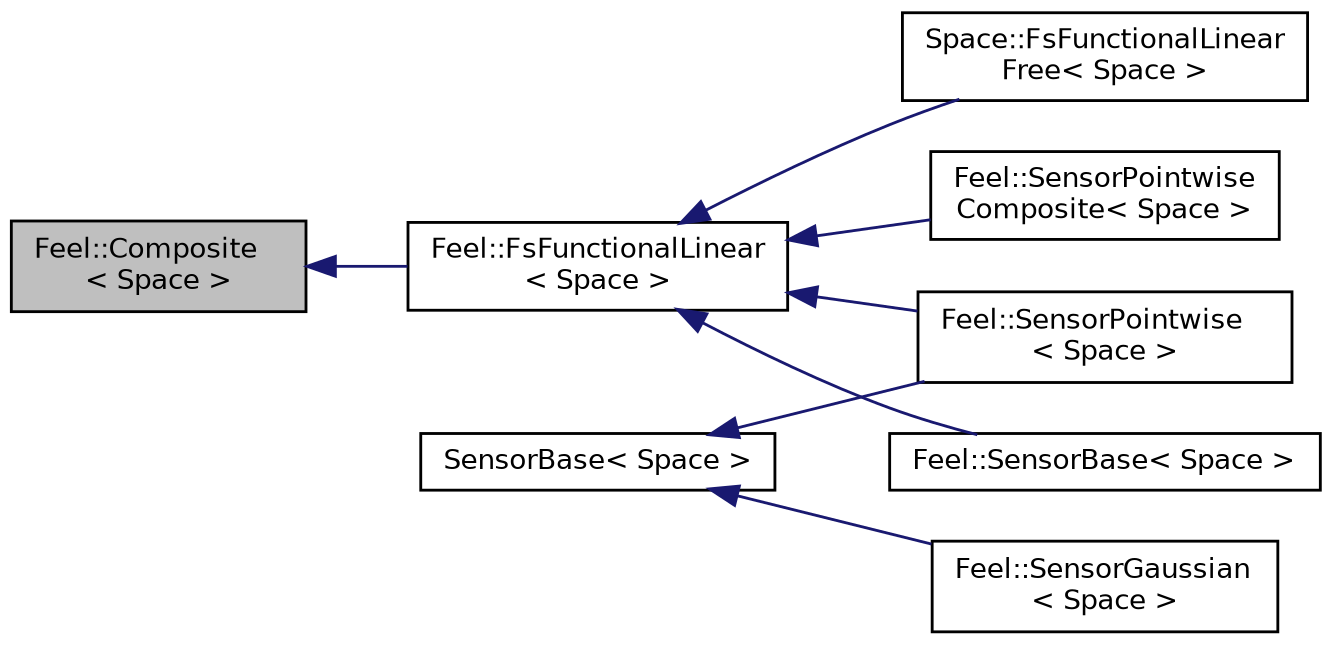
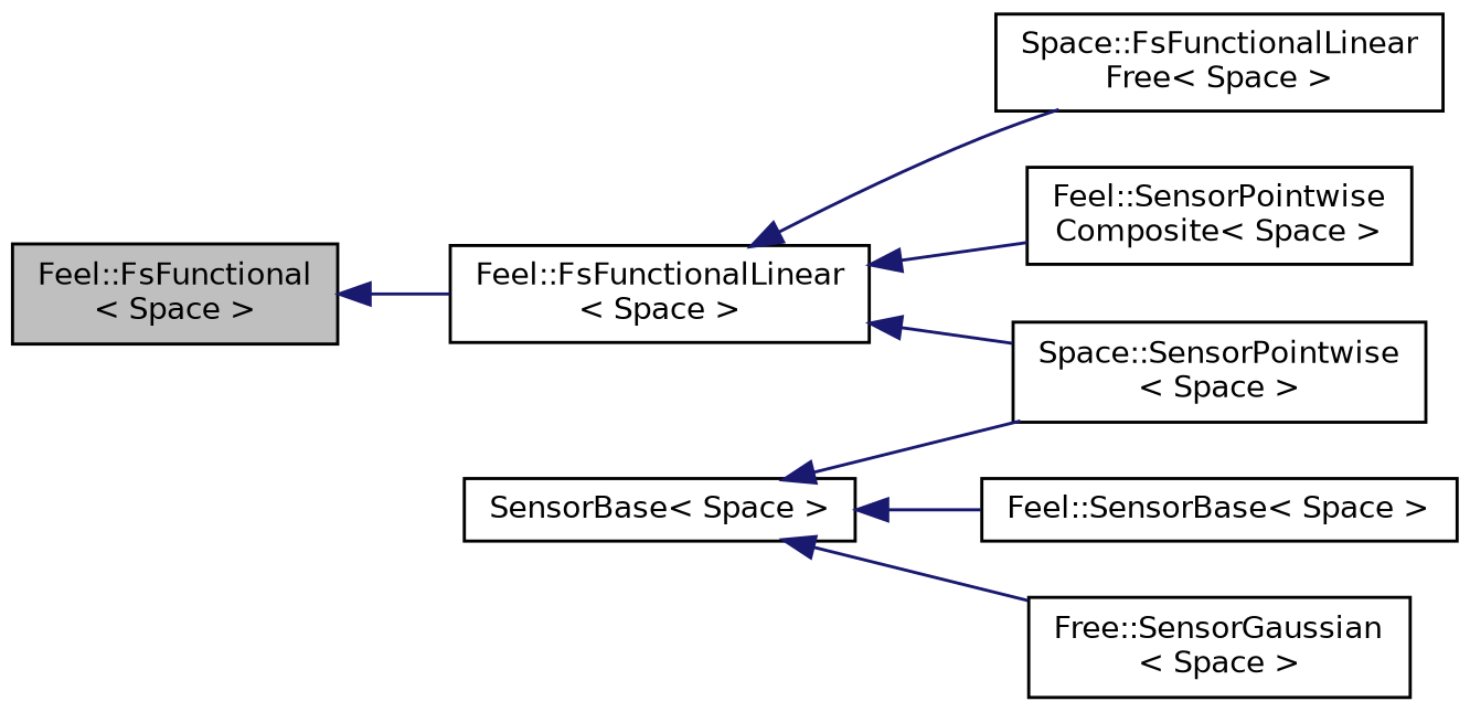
  digraph {
    rankdir=LR
    node [color=black fillcolor=white fontname=Helvetica fontsize=10 shape=record style=filled]
    edge [color=midnightblue dir=back fontname=Helvetica fontsize=10 labelfontname=Helvetica labelfontsize=10 style=solid]
-   n1 [fillcolor=grey75 fontcolor=black height=0.2 label="Feel::Composite\l\< Space \>" width=0.4]
+   n1 [fillcolor=grey75 fontcolor=black height=0.2 label="Feel::FsFunctional\l\< Space \>" width=0.4]
    n2 [height=0.2 label="Feel::FsFunctionalLinear\l\< Space \>" width=0.4]
    n3 [height=0.2 label="Feel::SensorPointwise\lComposite\< Space \>" width=0.4]
    n4 [height=0.2 label="Space::FsFunctionalLinear\lFree\< Space \>" width=0.4]
    n5 [height=0.2 label="Feel::SensorBase\< Space \>" width=0.4]
-   n6 [height=0.2 label="Feel::SensorPointwise\l\< Space \>" width=0.4]
+   n6 [height=0.2 label="Space::SensorPointwise\l\< Space \>" width=0.4]
    n7 [height=0.2 label="SensorBase\< Space \>" width=0.4]
-   n8 [height=0.2 label="Feel::SensorGaussian\l\< Space \>" width=0.4]
+   n8 [height=0.2 label="Free::SensorGaussian\l\< Space \>" width=0.4]
    n1 -> n2
    n2 -> n3
    n2 -> n4
-   n2 -> n5
+   n7 -> n5
    n2 -> n6
    n7 -> n6
    n7 -> n8
  }
